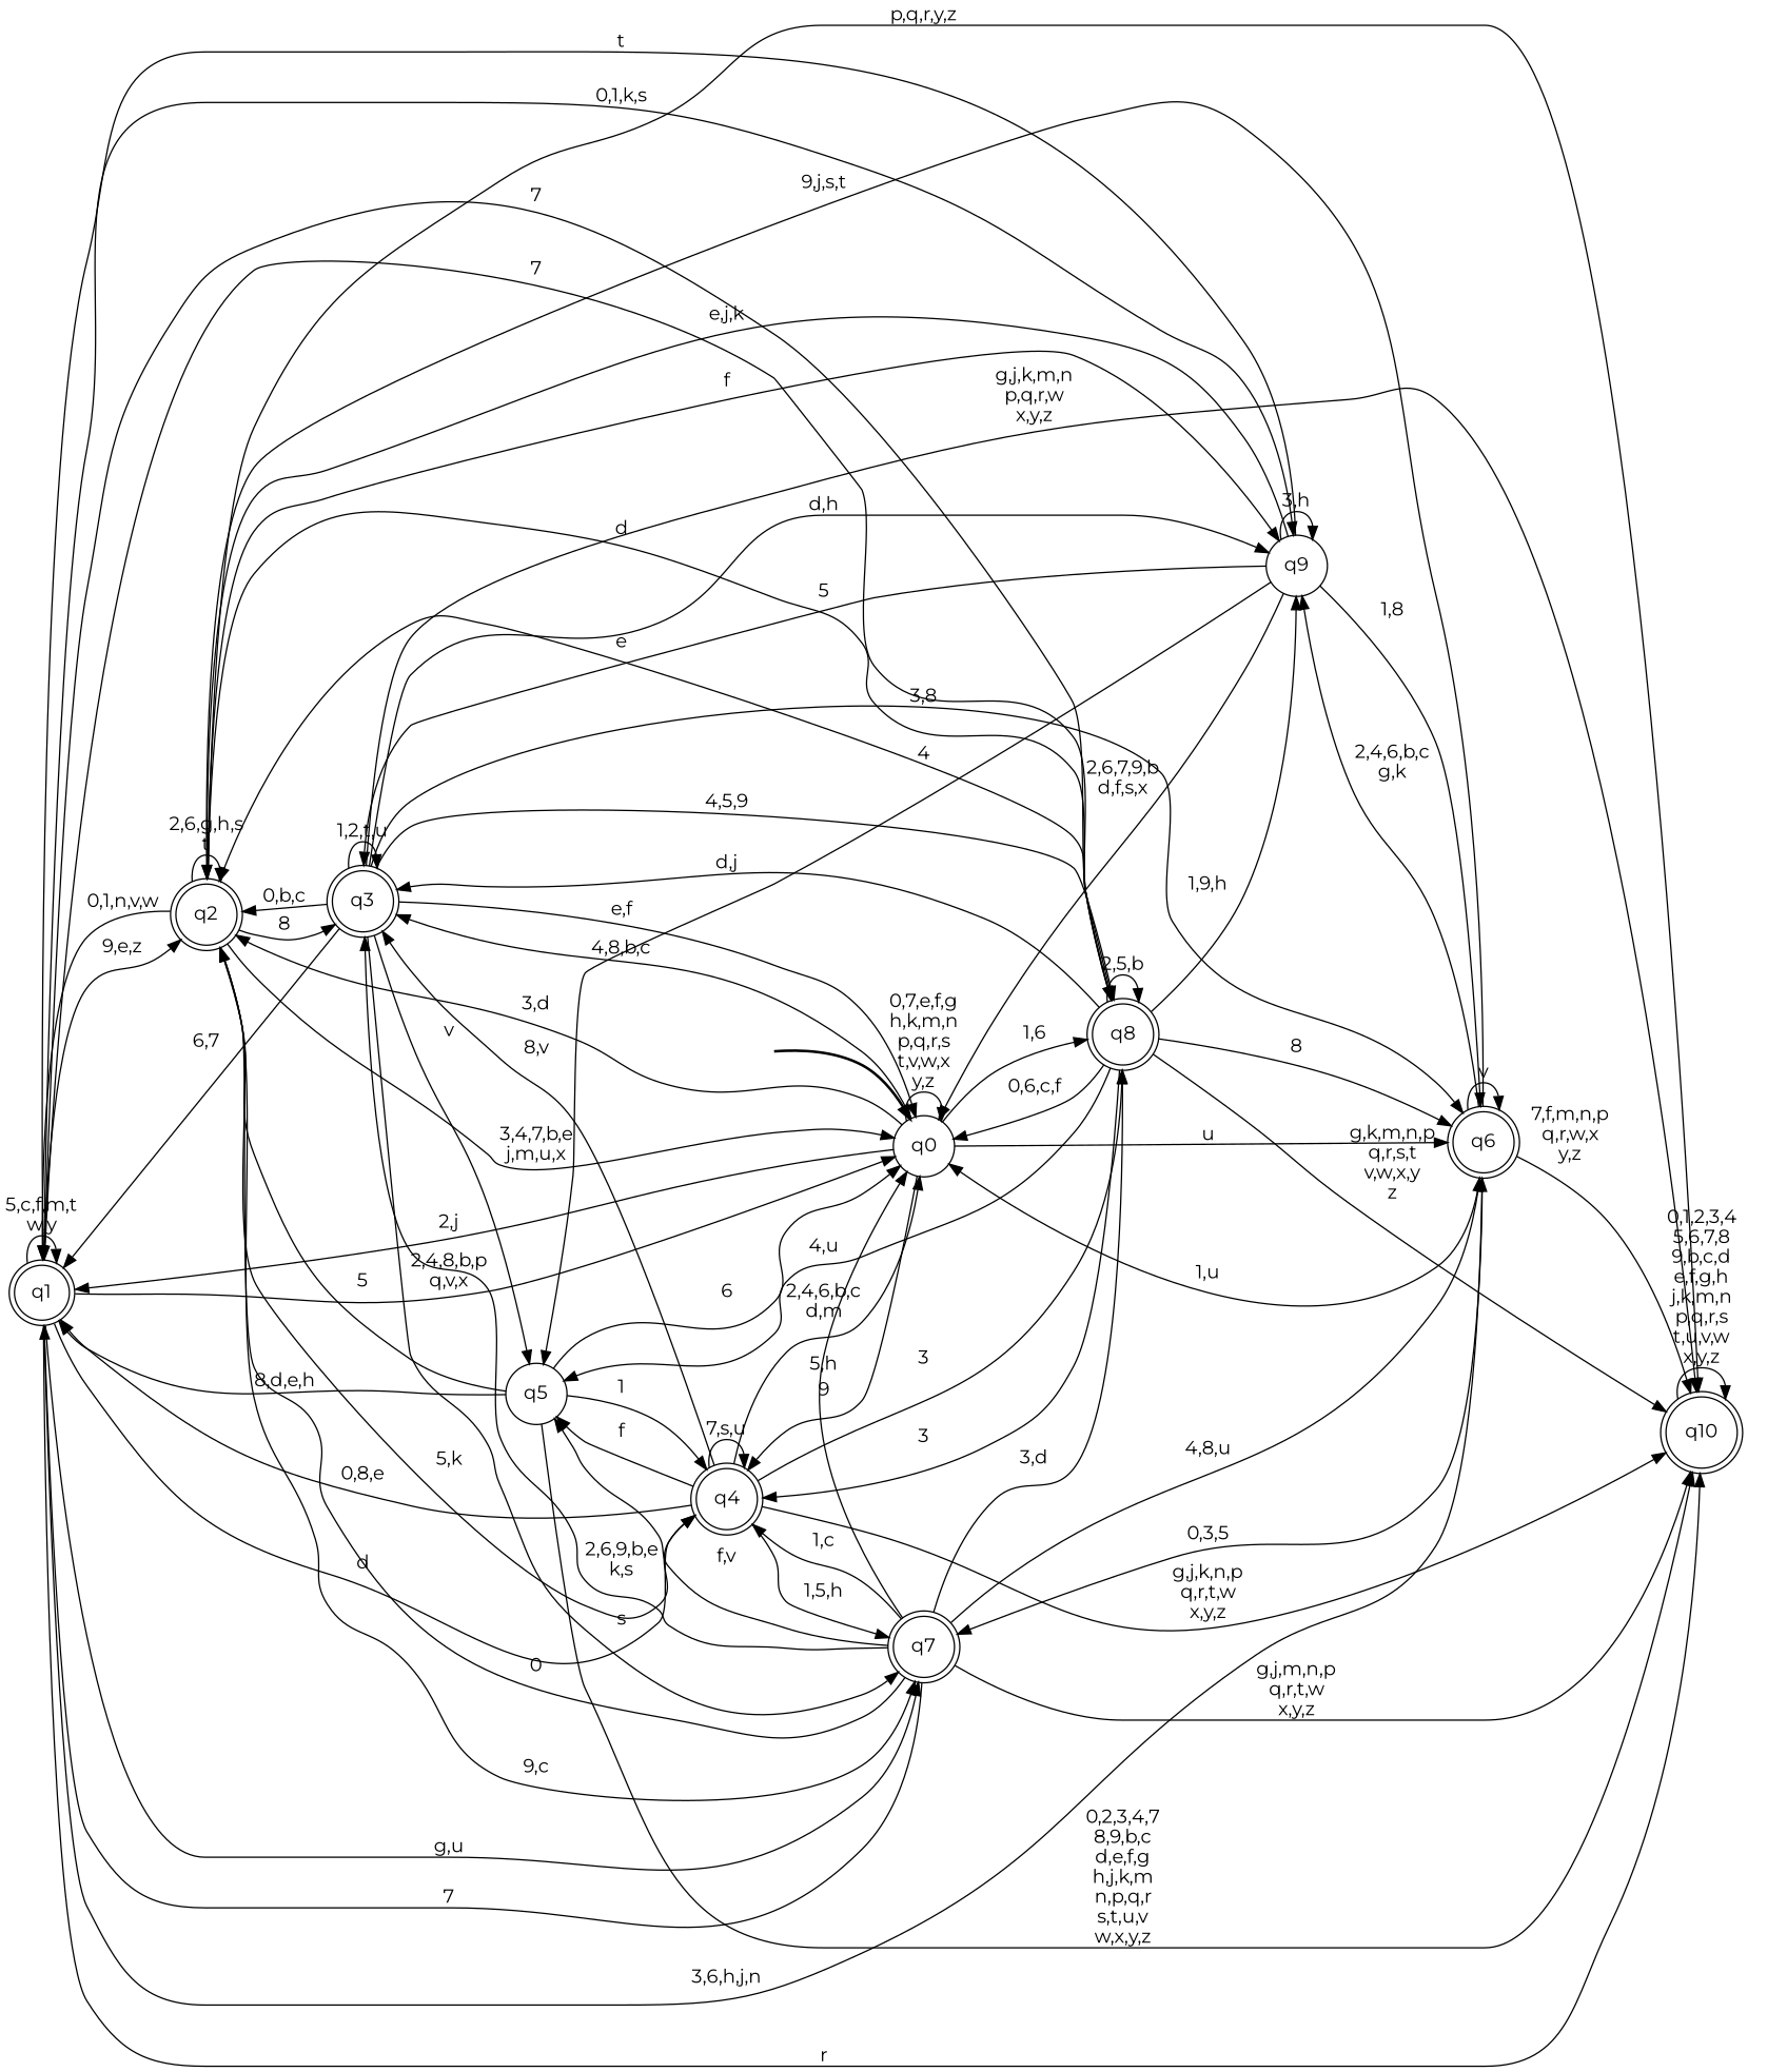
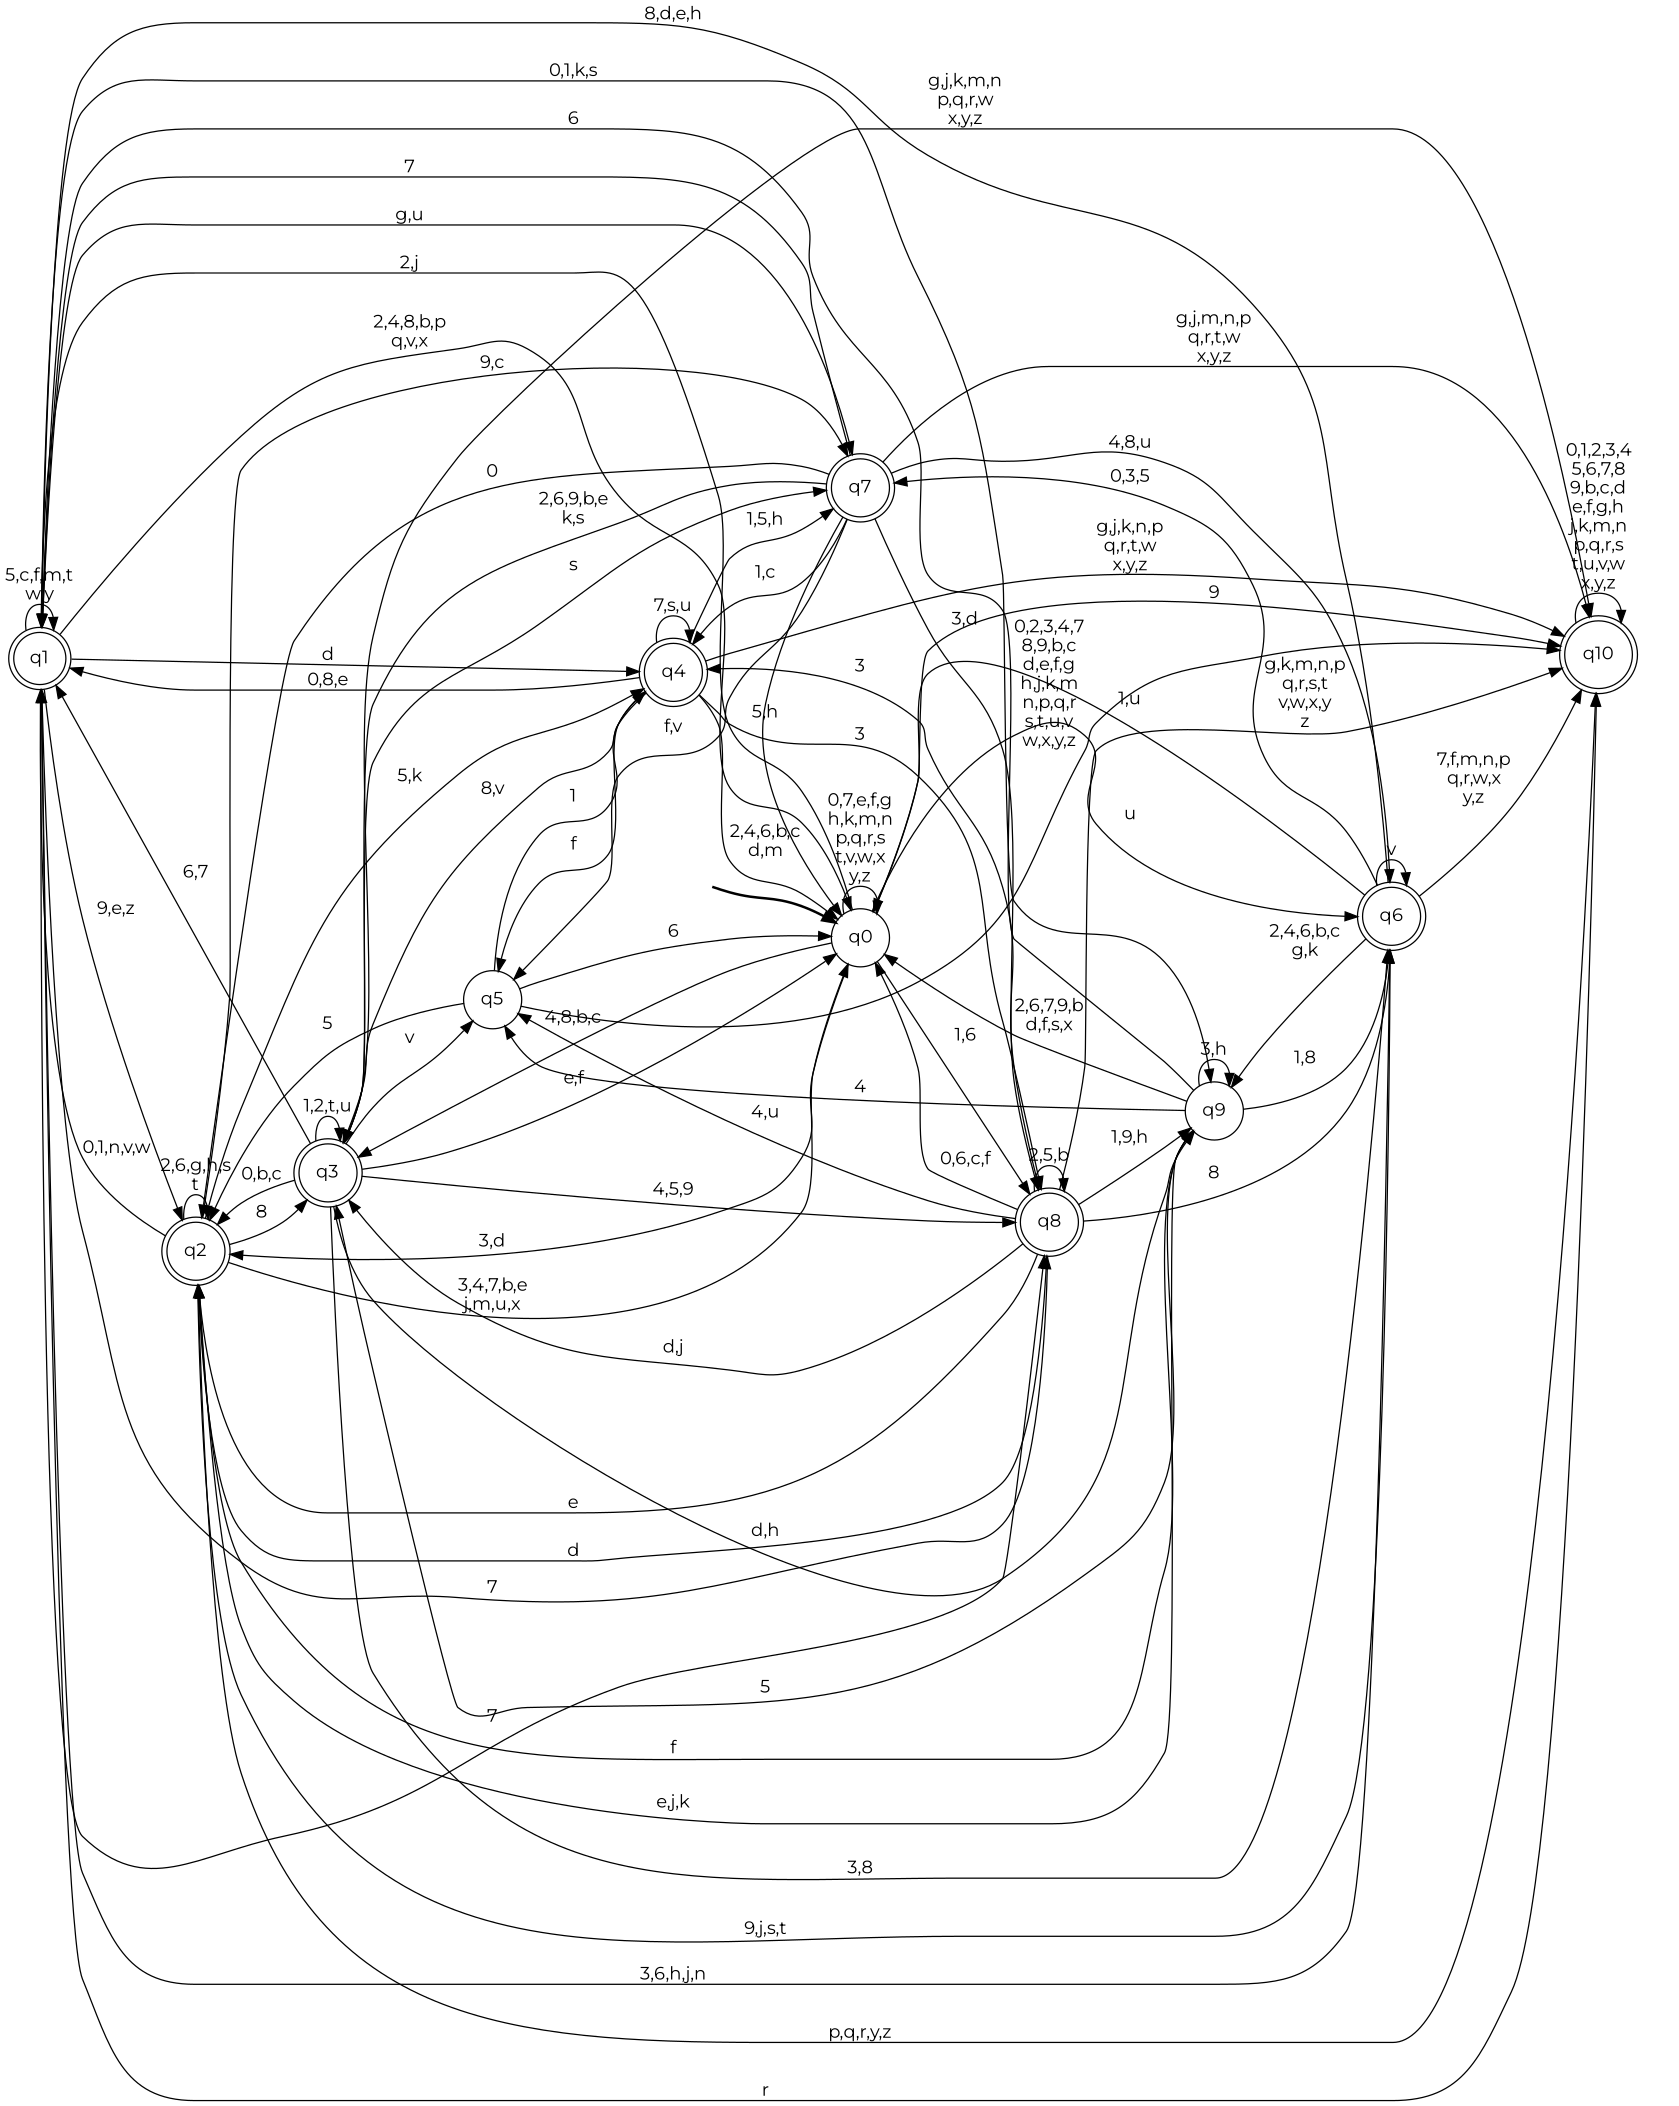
  digraph {
    fontname=Montserrat
    rankdir=LR
    node [fontname=Montserrat shape=doublecircle style="rounded,filled" color=black fillcolor=white]
    edge [fontname=Montserrat]
    __start0 [height=0 shape=none style=invis width=0 color="" fillcolor=""]
    n2 [label=q0 shape=circle]
    n3 [label=q1]
    n4 [label=q2]
    n5 [label=q3]
    n6 [label=q4]
    n7 [label=q6]
    n8 [label=q8]
    n9 [label=q9 shape=circle style=filled]
    n10 [label=q7]
    n11 [label=q10 style=filled]
    n12 [label=q5 shape=circle style=filled]
    subgraph cluster_1 {
      nodesep=0.15
      ranksep=0.15
      style=invis
      __start0
      n2
    }
    __start0 -> n2 [penwidth=2]
    n2 -> n2 [label="0,7,e,f,g\nh,k,m,n\np,q,r,s\nt,v,w,x\ny,z"]
    n2 -> n3 [label="2,j"]
    n2 -> n4 [label="3,d"]
    n2 -> n5 [label="4,8,b,c"]
-   n2 -> n6 [label=9]
+   n2 -> n11 [label=9]
    n2 -> n7 [label=u]
    n2 -> n8 [label="1,6"]
    n3 -> n2 [label="2,4,8,b,p\nq,v,x"]
    n3 -> n3 [label="5,c,f,m,t\nw,y"]
    n3 -> n4 [label="9,e,z"]
    n3 -> n6 [label=d]
    n3 -> n7 [label="3,6,h,j,n"]
    n3 -> n8 [label=7]
    n3 -> n9 [label="0,1,k,s"]
    n3 -> n10 [label="g,u"]
    n3 -> n11 [label=r]
    n4 -> n2 [label="3,4,7,b,e\nj,m,u,x"]
    n4 -> n3 [label="0,1,n,v,w"]
    n4 -> n4 [label="2,6,g,h,s\nt"]
    n4 -> n5 [label=8]
    n4 -> n6 [label="5,k"]
    n4 -> n8 [label=d]
    n4 -> n9 [label=f]
    n4 -> n10 [label="9,c"]
    n4 -> n11 [label="p,q,r,y,z"]
    n5 -> n2 [label="e,f"]
    n5 -> n3 [label="6,7"]
    n5 -> n4 [label="0,b,c"]
    n5 -> n5 [label="1,2,t,u"]
    n5 -> n7 [label="3,8"]
    n5 -> n8 [label="4,5,9"]
    n5 -> n9 [label="d,h"]
    n5 -> n10 [label=s]
    n5 -> n11 [label="g,j,k,m,n\np,q,r,w\nx,y,z"]
    n5 -> n12 [label=v]
    n6 -> n2 [label="2,4,6,b,c\nd,m"]
    n6 -> n3 [label="0,8,e"]
    n6 -> n5 [label="8,v"]
    n6 -> n6 [label="7,s,u"]
    n6 -> n8 [label=3]
    n6 -> n10 [label="1,5,h"]
    n6 -> n11 [label="g,j,k,n,p\nq,r,t,w\nx,y,z"]
    n6 -> n12 [label=f]
    n7 -> n2 [label="1,u"]
-   n12 -> n3 [label="8,d,e,h"]
+   n7 -> n3 [label="8,d,e,h"]
    n7 -> n4 [label="9,j,s,t"]
    n7 -> n7 [label=v]
    n7 -> n9 [label="2,4,6,b,c\ng,k"]
    n7 -> n10 [label="0,3,5"]
    n7 -> n11 [label="7,f,m,n,p\nq,r,w,x\ny,z"]
    n8 -> n2 [label="0,6,c,f"]
    n8 -> n3 [label=7]
    n8 -> n4 [label=e]
    n8 -> n5 [label="d,j"]
    n8 -> n6 [label=3]
    n8 -> n7 [label=8]
    n8 -> n8 [label="2,5,b"]
    n8 -> n9 [label="1,9,h"]
    n8 -> n11 [label="g,k,m,n,p\nq,r,s,t\nv,w,x,y\nz"]
    n8 -> n12 [label="4,u"]
    n9 -> n2 [label="2,6,7,9,b\nd,f,s,x"]
-   n9 -> n3 [label=t]
+   n9 -> n3 [label=6]
    n9 -> n4 [label="e,j,k"]
    n9 -> n5 [label=5]
    n9 -> n7 [label="1,8"]
    n9 -> n9 [label="3,h"]
    n9 -> n12 [label=4]
    n10 -> n2 [label="5,h"]
    n10 -> n3 [label=7]
    n10 -> n4 [label=0]
    n10 -> n5 [label="2,6,9,b,e\nk,s"]
    n10 -> n6 [label="1,c"]
    n10 -> n7 [label="4,8,u"]
    n10 -> n8 [label="3,d"]
    n10 -> n11 [label="g,j,m,n,p\nq,r,t,w\nx,y,z"]
    n10 -> n12 [label="f,v"]
    n11 -> n11 [label="0,1,2,3,4\n5,6,7,8\n9,b,c,d\ne,f,g,h\nj,k,m,n\np,q,r,s\nt,u,v,w\nx,y,z"]
    n12 -> n2 [label=6]
    n12 -> n4 [label=5]
    n12 -> n6 [label=1]
    n12 -> n11 [label="0,2,3,4,7\n8,9,b,c\nd,e,f,g\nh,j,k,m\nn,p,q,r\ns,t,u,v\nw,x,y,z"]
  }
